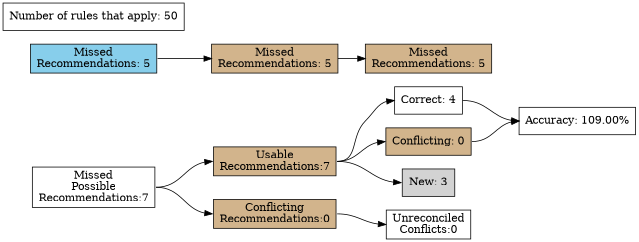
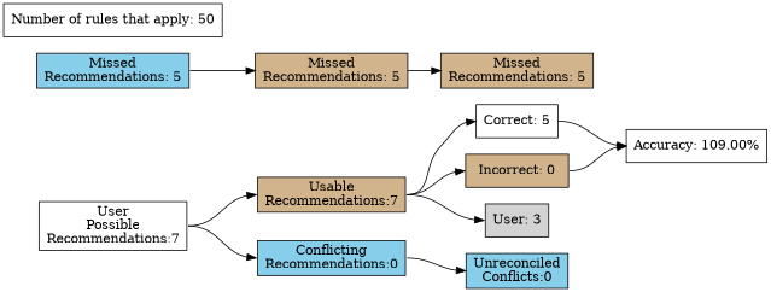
  digraph {
    rankdir=LR
    node [fillcolor=tan shape=box style=filled]
    edge [headport=w tailport=e]
-   n1 [fillcolor=white label="Missed\nPossible\nRecommendations:7"]
+   n1 [fillcolor=white label="User\nPossible\nRecommendations:7"]
    n2 [label="Usable\nRecommendations:7"]
-   n3 [label="Conflicting\nRecommendations:0"]
+   n3 [fillcolor=skyblue label="Conflicting\nRecommendations:0"]
    n4 [fillcolor=skyblue label="Missed\nRecommendations: 5"]
    n5 [label="Missed\nRecommendations: 5"]
-   n6 [fillcolor=white label="Correct: 4"]
-   n7 [label="Conflicting: 0"]
-   n8 [fillcolor=lightgrey label="New: 3"]
-   n9 [fillcolor=white label="Unreconciled\nConflicts:0"]
+   n6 [fillcolor=white label="Correct: 5"]
+   n7 [label="Incorrect: 0"]
+   n8 [fillcolor=lightgrey label="User: 3"]
+   n9 [fillcolor=skyblue label="Unreconciled\nConflicts:0"]
    n10 [label="Missed\nRecommendations: 5"]
    n11 [fillcolor=white label="Accuracy: 109.00%"]
    n12 [fillcolor=white label="Number of rules that apply: 50"]
    n1 -> n2
    n1 -> n3
    n2 -> n6
    n2 -> n7
    n2 -> n8
    n3 -> n9
    n4 -> n5
    n5 -> n10
    n6 -> n11
    n7 -> n11
  }
